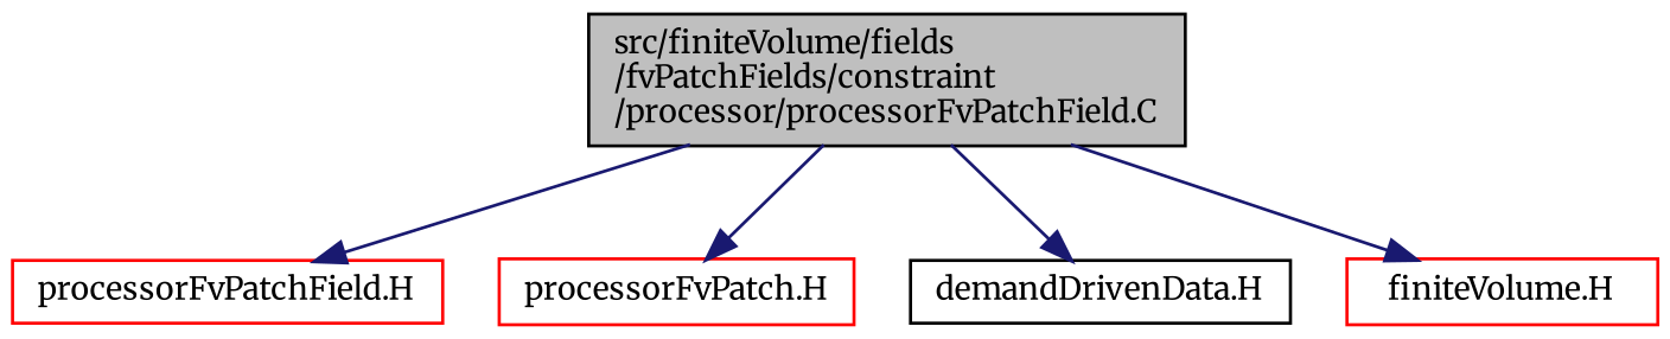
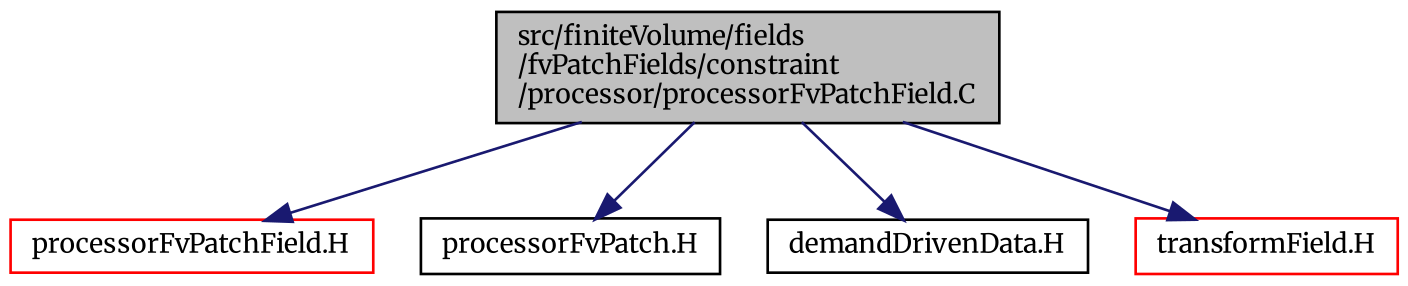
  digraph {
    fontname=Merriweather
    node [color=red fontname=Merriweather fontsize=10 shape=record]
    edge [color=midnightblue fontname=Merriweather fontsize=10 labelfontname=FreeSans labelfontsize=10 style=solid]
    n1 [color=black fillcolor=grey75 fontcolor=black height=0.2 label="src/finiteVolume/fields\l/fvPatchFields/constraint\l/processor/processorFvPatchField.C" style=filled width=0.4]
    n2 [height=0.2 label="processorFvPatchField.H" width=0.4]
-   n3 [height=0.2 label="processorFvPatch.H" width=0.4]
+   n3 [color=black height=0.2 label="processorFvPatch.H" width=0.4]
    n4 [color=black height=0.2 label="demandDrivenData.H" width=0.4]
-   n5 [height=0.2 label="finiteVolume.H" width=0.4]
+   n5 [height=0.2 label="transformField.H" width=0.4]
    n1 -> n2
    n1 -> n3
    n1 -> n4
    n1 -> n5
  }
